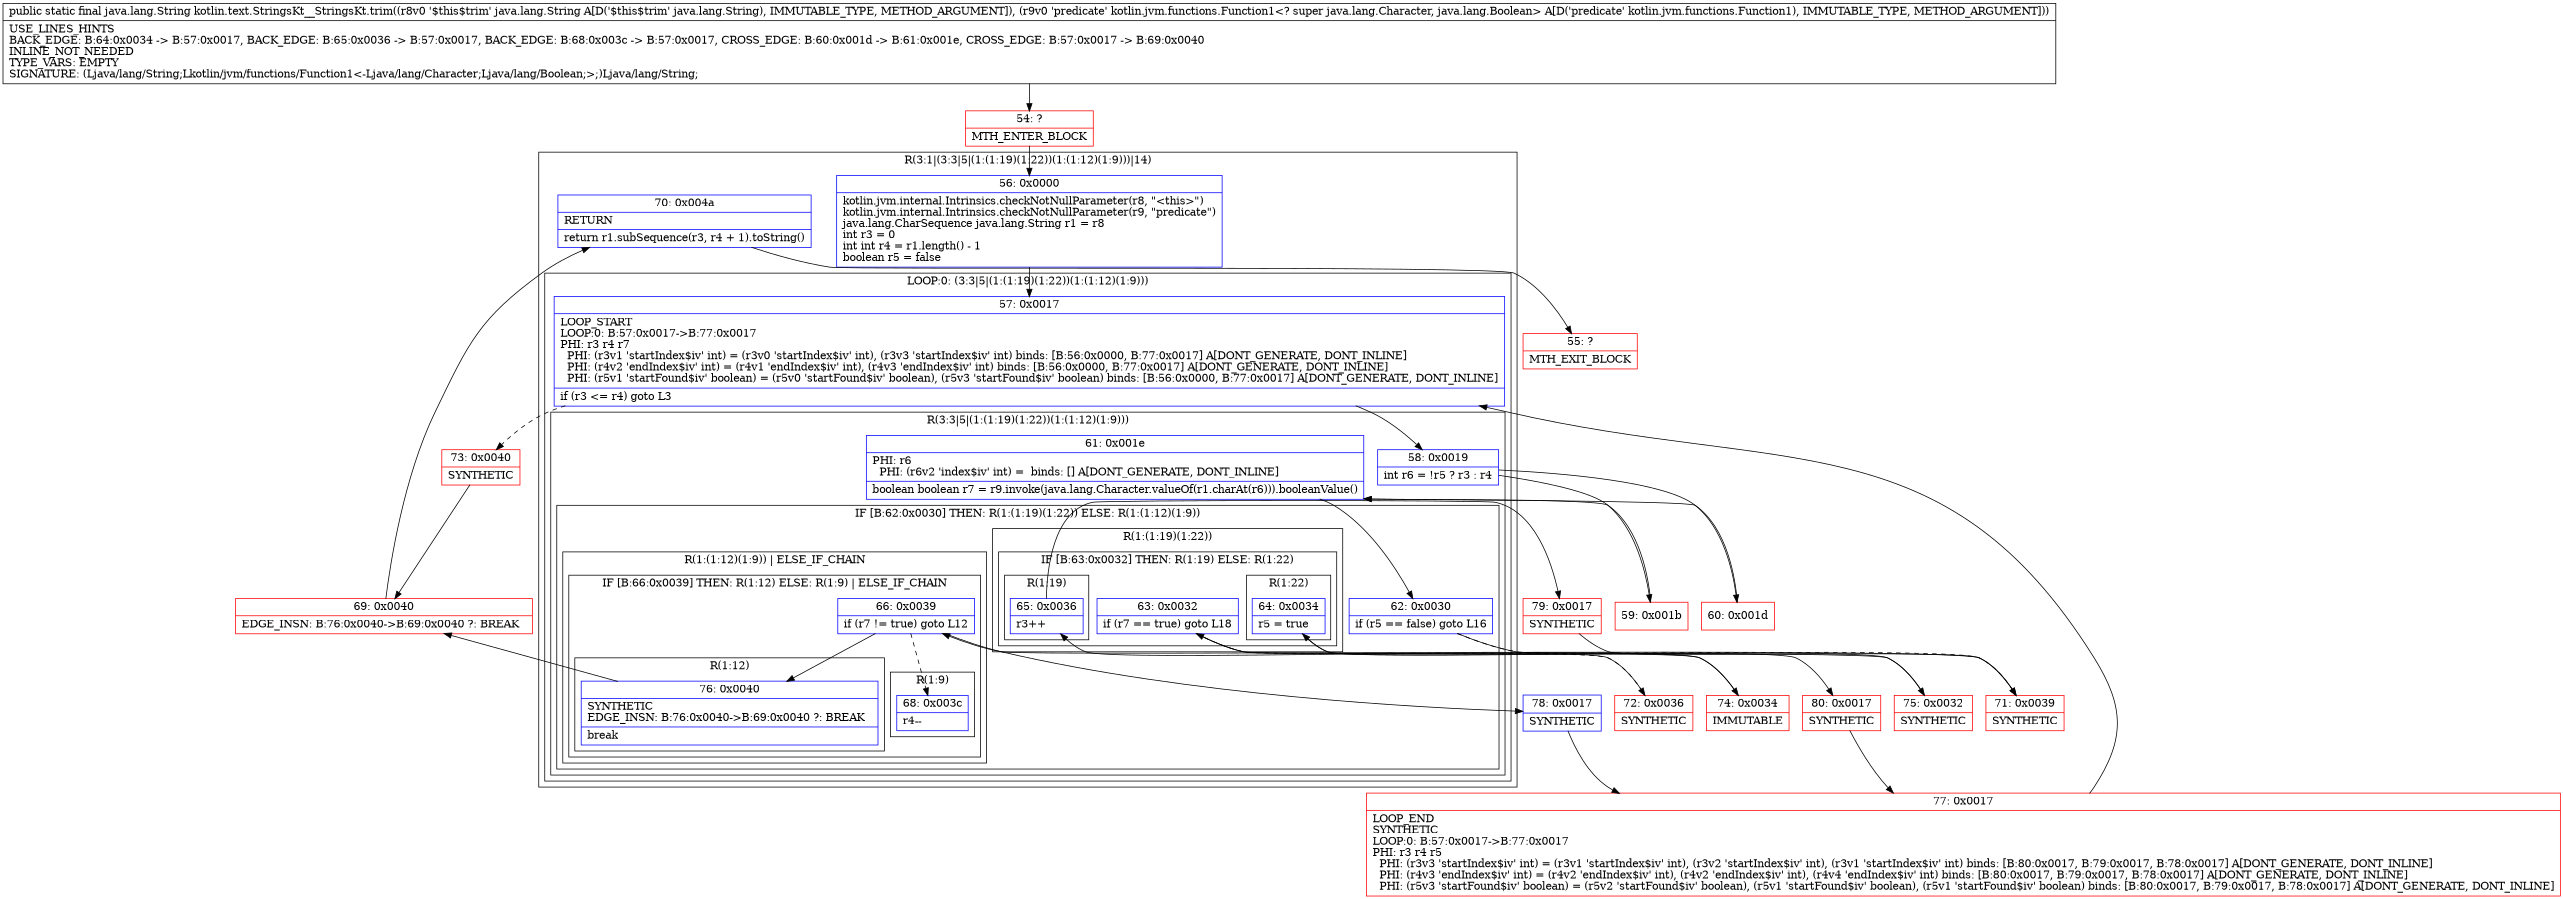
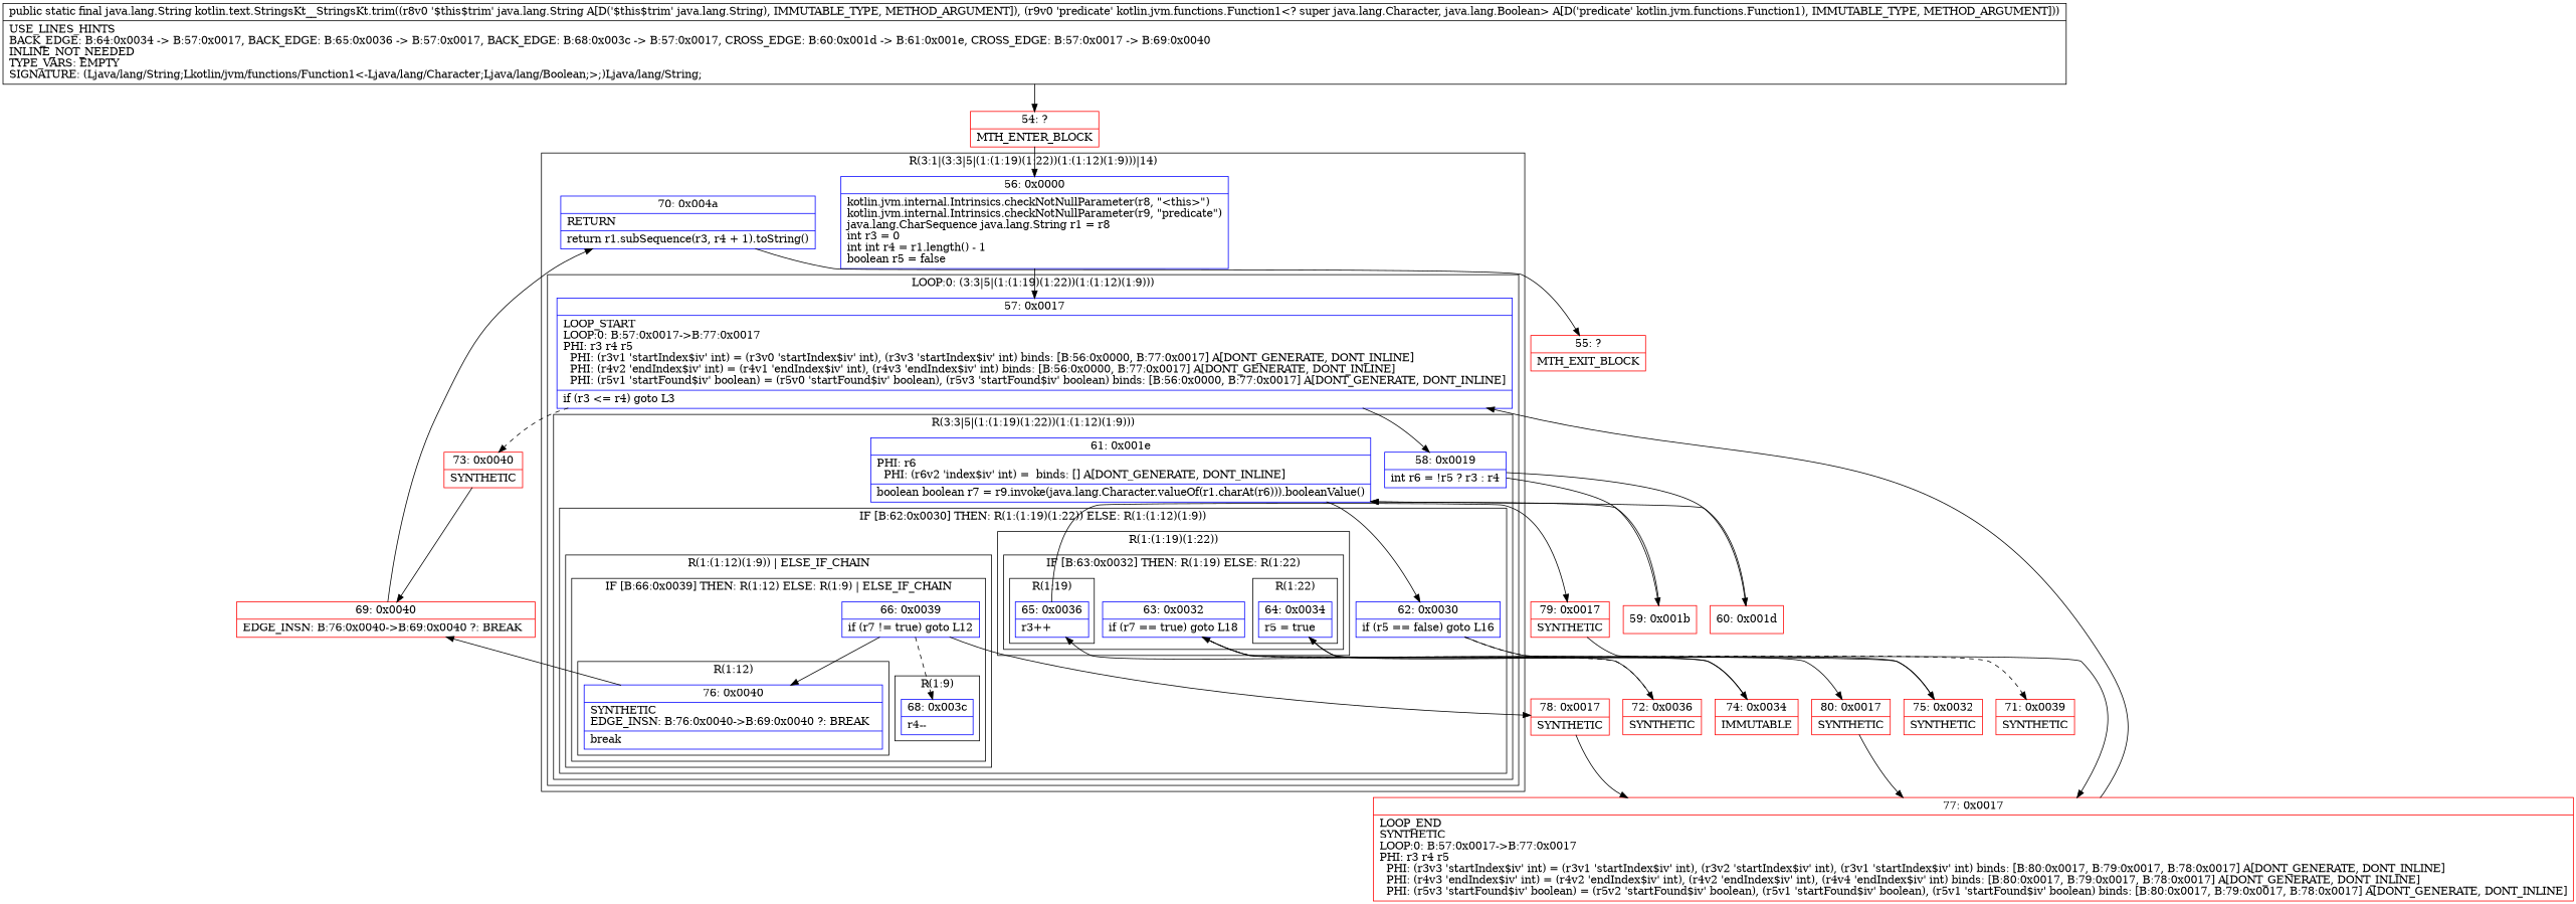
  digraph {
    node [color=red shape=record]
    n1 [color=blue label="{65\:\ 0x0036|r3++\l}"]
    n2 [color=blue label="{64\:\ 0x0034|r5 = true\l}"]
    n3 [color=blue label="{63\:\ 0x0032|if (r7 == true) goto L18\l}"]
    n4 [color=blue label="{76\:\ 0x0040|SYNTHETIC\lEDGE_INSN: B:76:0x0040\-\>B:69:0x0040 ?: BREAK  \l|break\l}"]
    n5 [color=blue label="{68\:\ 0x003c|r4\-\-\l}"]
    n6 [color=blue label="{66\:\ 0x0039|if (r7 != true) goto L12\l}"]
    n7 [color=blue label="{62\:\ 0x0030|if (r5 == false) goto L16\l}"]
    n8 [color=blue label="{58\:\ 0x0019|int r6 = !r5 ? r3 : r4\l}"]
    n9 [color=blue label="{61\:\ 0x001e|PHI: r6 \l  PHI: (r6v2 'index$iv' int) =  binds: [] A[DONT_GENERATE, DONT_INLINE]\l|boolean boolean r7 = r9.invoke(java.lang.Character.valueOf(r1.charAt(r6))).booleanValue()\l}"]
-   n10 [color=blue label="{57\:\ 0x0017|LOOP_START\lLOOP:0: B:57:0x0017\-\>B:77:0x0017\lPHI: r3 r4 r7 \l  PHI: (r3v1 'startIndex$iv' int) = (r3v0 'startIndex$iv' int), (r3v3 'startIndex$iv' int) binds: [B:56:0x0000, B:77:0x0017] A[DONT_GENERATE, DONT_INLINE]\l  PHI: (r4v2 'endIndex$iv' int) = (r4v1 'endIndex$iv' int), (r4v3 'endIndex$iv' int) binds: [B:56:0x0000, B:77:0x0017] A[DONT_GENERATE, DONT_INLINE]\l  PHI: (r5v1 'startFound$iv' boolean) = (r5v0 'startFound$iv' boolean), (r5v3 'startFound$iv' boolean) binds: [B:56:0x0000, B:77:0x0017] A[DONT_GENERATE, DONT_INLINE]\l|if (r3 \<= r4) goto L3\l}"]
+   n10 [color=blue label="{57\:\ 0x0017|LOOP_START\lLOOP:0: B:57:0x0017\-\>B:77:0x0017\lPHI: r3 r4 r5 \l  PHI: (r3v1 'startIndex$iv' int) = (r3v0 'startIndex$iv' int), (r3v3 'startIndex$iv' int) binds: [B:56:0x0000, B:77:0x0017] A[DONT_GENERATE, DONT_INLINE]\l  PHI: (r4v2 'endIndex$iv' int) = (r4v1 'endIndex$iv' int), (r4v3 'endIndex$iv' int) binds: [B:56:0x0000, B:77:0x0017] A[DONT_GENERATE, DONT_INLINE]\l  PHI: (r5v1 'startFound$iv' boolean) = (r5v0 'startFound$iv' boolean), (r5v3 'startFound$iv' boolean) binds: [B:56:0x0000, B:77:0x0017] A[DONT_GENERATE, DONT_INLINE]\l|if (r3 \<= r4) goto L3\l}"]
    n11 [color=blue label="{56\:\ 0x0000|kotlin.jvm.internal.Intrinsics.checkNotNullParameter(r8, \"\<this\>\")\lkotlin.jvm.internal.Intrinsics.checkNotNullParameter(r9, \"predicate\")\ljava.lang.CharSequence java.lang.String r1 = r8\lint r3 = 0\lint int r4 = r1.length() \- 1\lboolean r5 = false\l}"]
    n12 [color=blue label="{70\:\ 0x004a|RETURN\l|return r1.subSequence(r3, r4 + 1).toString()\l}"]
    n13 [label="{79\:\ 0x0017|SYNTHETIC\l}"]
    n14 [label="{80\:\ 0x0017|SYNTHETIC\l}"]
    n15 [label="{72\:\ 0x0036|SYNTHETIC\l}"]
    n16 [label="{74\:\ 0x0034|IMMUTABLE\l}"]
    n17 [label="{69\:\ 0x0040|EDGE_INSN: B:76:0x0040\-\>B:69:0x0040 ?: BREAK  \l}"]
-   n18 [color=blue label="{78\:\ 0x0017|SYNTHETIC\l}"]
+   n18 [label="{78\:\ 0x0017|SYNTHETIC\l}"]
    n19 [label="{71\:\ 0x0039|SYNTHETIC\l}"]
    n20 [label="{75\:\ 0x0032|SYNTHETIC\l}"]
    n21 [label="{59\:\ 0x001b}"]
    n22 [label="{60\:\ 0x001d}"]
    n23 [label="{73\:\ 0x0040|SYNTHETIC\l}"]
    n24 [label="{55\:\ ?|MTH_EXIT_BLOCK\l}"]
    n25 [label="{77\:\ 0x0017|LOOP_END\lSYNTHETIC\lLOOP:0: B:57:0x0017\-\>B:77:0x0017\lPHI: r3 r4 r5 \l  PHI: (r3v3 'startIndex$iv' int) = (r3v1 'startIndex$iv' int), (r3v2 'startIndex$iv' int), (r3v1 'startIndex$iv' int) binds: [B:80:0x0017, B:79:0x0017, B:78:0x0017] A[DONT_GENERATE, DONT_INLINE]\l  PHI: (r4v3 'endIndex$iv' int) = (r4v2 'endIndex$iv' int), (r4v2 'endIndex$iv' int), (r4v4 'endIndex$iv' int) binds: [B:80:0x0017, B:79:0x0017, B:78:0x0017] A[DONT_GENERATE, DONT_INLINE]\l  PHI: (r5v3 'startFound$iv' boolean) = (r5v2 'startFound$iv' boolean), (r5v1 'startFound$iv' boolean), (r5v1 'startFound$iv' boolean) binds: [B:80:0x0017, B:79:0x0017, B:78:0x0017] A[DONT_GENERATE, DONT_INLINE]\l}"]
    n26 [label="{54\:\ ?|MTH_ENTER_BLOCK\l}"]
    n27 [label="{public static final java.lang.String kotlin.text.StringsKt__StringsKt.trim((r8v0 '$this$trim' java.lang.String A[D('$this$trim' java.lang.String), IMMUTABLE_TYPE, METHOD_ARGUMENT]), (r9v0 'predicate' kotlin.jvm.functions.Function1\<? super java.lang.Character, java.lang.Boolean\> A[D('predicate' kotlin.jvm.functions.Function1), IMMUTABLE_TYPE, METHOD_ARGUMENT]))  | USE_LINES_HINTS\lBACK_EDGE: B:64:0x0034 \-\> B:57:0x0017, BACK_EDGE: B:65:0x0036 \-\> B:57:0x0017, BACK_EDGE: B:68:0x003c \-\> B:57:0x0017, CROSS_EDGE: B:60:0x001d \-\> B:61:0x001e, CROSS_EDGE: B:57:0x0017 \-\> B:69:0x0040\lINLINE_NOT_NEEDED\lTYPE_VARS: EMPTY\lSIGNATURE: (Ljava\/lang\/String;Lkotlin\/jvm\/functions\/Function1\<\-Ljava\/lang\/Character;Ljava\/lang\/Boolean;\>;)Ljava\/lang\/String;\l}" color=""]
    subgraph cluster_1 {
      label="R(3:1|(3:3|5|(1:(1:19)(1:22))(1:(1:12)(1:9)))|14)"
      n11
      n12
      subgraph cluster_2 {
        label="LOOP:0: (3:3|5|(1:(1:19)(1:22))(1:(1:12)(1:9)))"
        n10
        subgraph cluster_3 {
          label="R(3:3|5|(1:(1:19)(1:22))(1:(1:12)(1:9)))"
          n8
          n9
          subgraph cluster_4 {
            label="IF [B:62:0x0030] THEN: R(1:(1:19)(1:22)) ELSE: R(1:(1:12)(1:9))"
            n7
            subgraph cluster_5 {
              label="R(1:(1:19)(1:22))"
              subgraph cluster_6 {
                label="IF [B:63:0x0032] THEN: R(1:19) ELSE: R(1:22)"
                n3
                subgraph cluster_7 {
                  label="R(1:19)"
                  n1
                }
                subgraph cluster_8 {
                  label="R(1:22)"
                  n2
                }
              }
            }
            subgraph cluster_9 {
              label="R(1:(1:12)(1:9)) | ELSE_IF_CHAIN\l"
              subgraph cluster_10 {
                label="IF [B:66:0x0039] THEN: R(1:12) ELSE: R(1:9) | ELSE_IF_CHAIN\l"
                n6
                subgraph cluster_11 {
                  label="R(1:12)"
                  n4
                }
                subgraph cluster_12 {
                  label="R(1:9)"
                  n5
                }
              }
            }
          }
        }
      }
    }
    n1 -> n13
    n2 -> n14
    n3 -> n15 [style=dashed]
    n3 -> n16 [style=solid]
    n4 -> n17
    n6 -> n4
    n6 -> n5 [style=dashed]
    n6 -> n18
    n7 -> n19 [style=dashed]
    n7 -> n20
    n8 -> n21
    n8 -> n22
    n9 -> n7
    n10 -> n8
    n10 -> n23 [style=dashed]
    n11 -> n10
    n12 -> n24
-   n13 -> n19
+   n13 -> n25
    n14 -> n25
    n15 -> n1
    n16 -> n2
    n17 -> n12
    n18 -> n25
-   n19 -> n6
    n20 -> n3
    n21 -> n9
    n22 -> n9
    n23 -> n17
    n25 -> n10
    n26 -> n11
    n27 -> n26
  }
